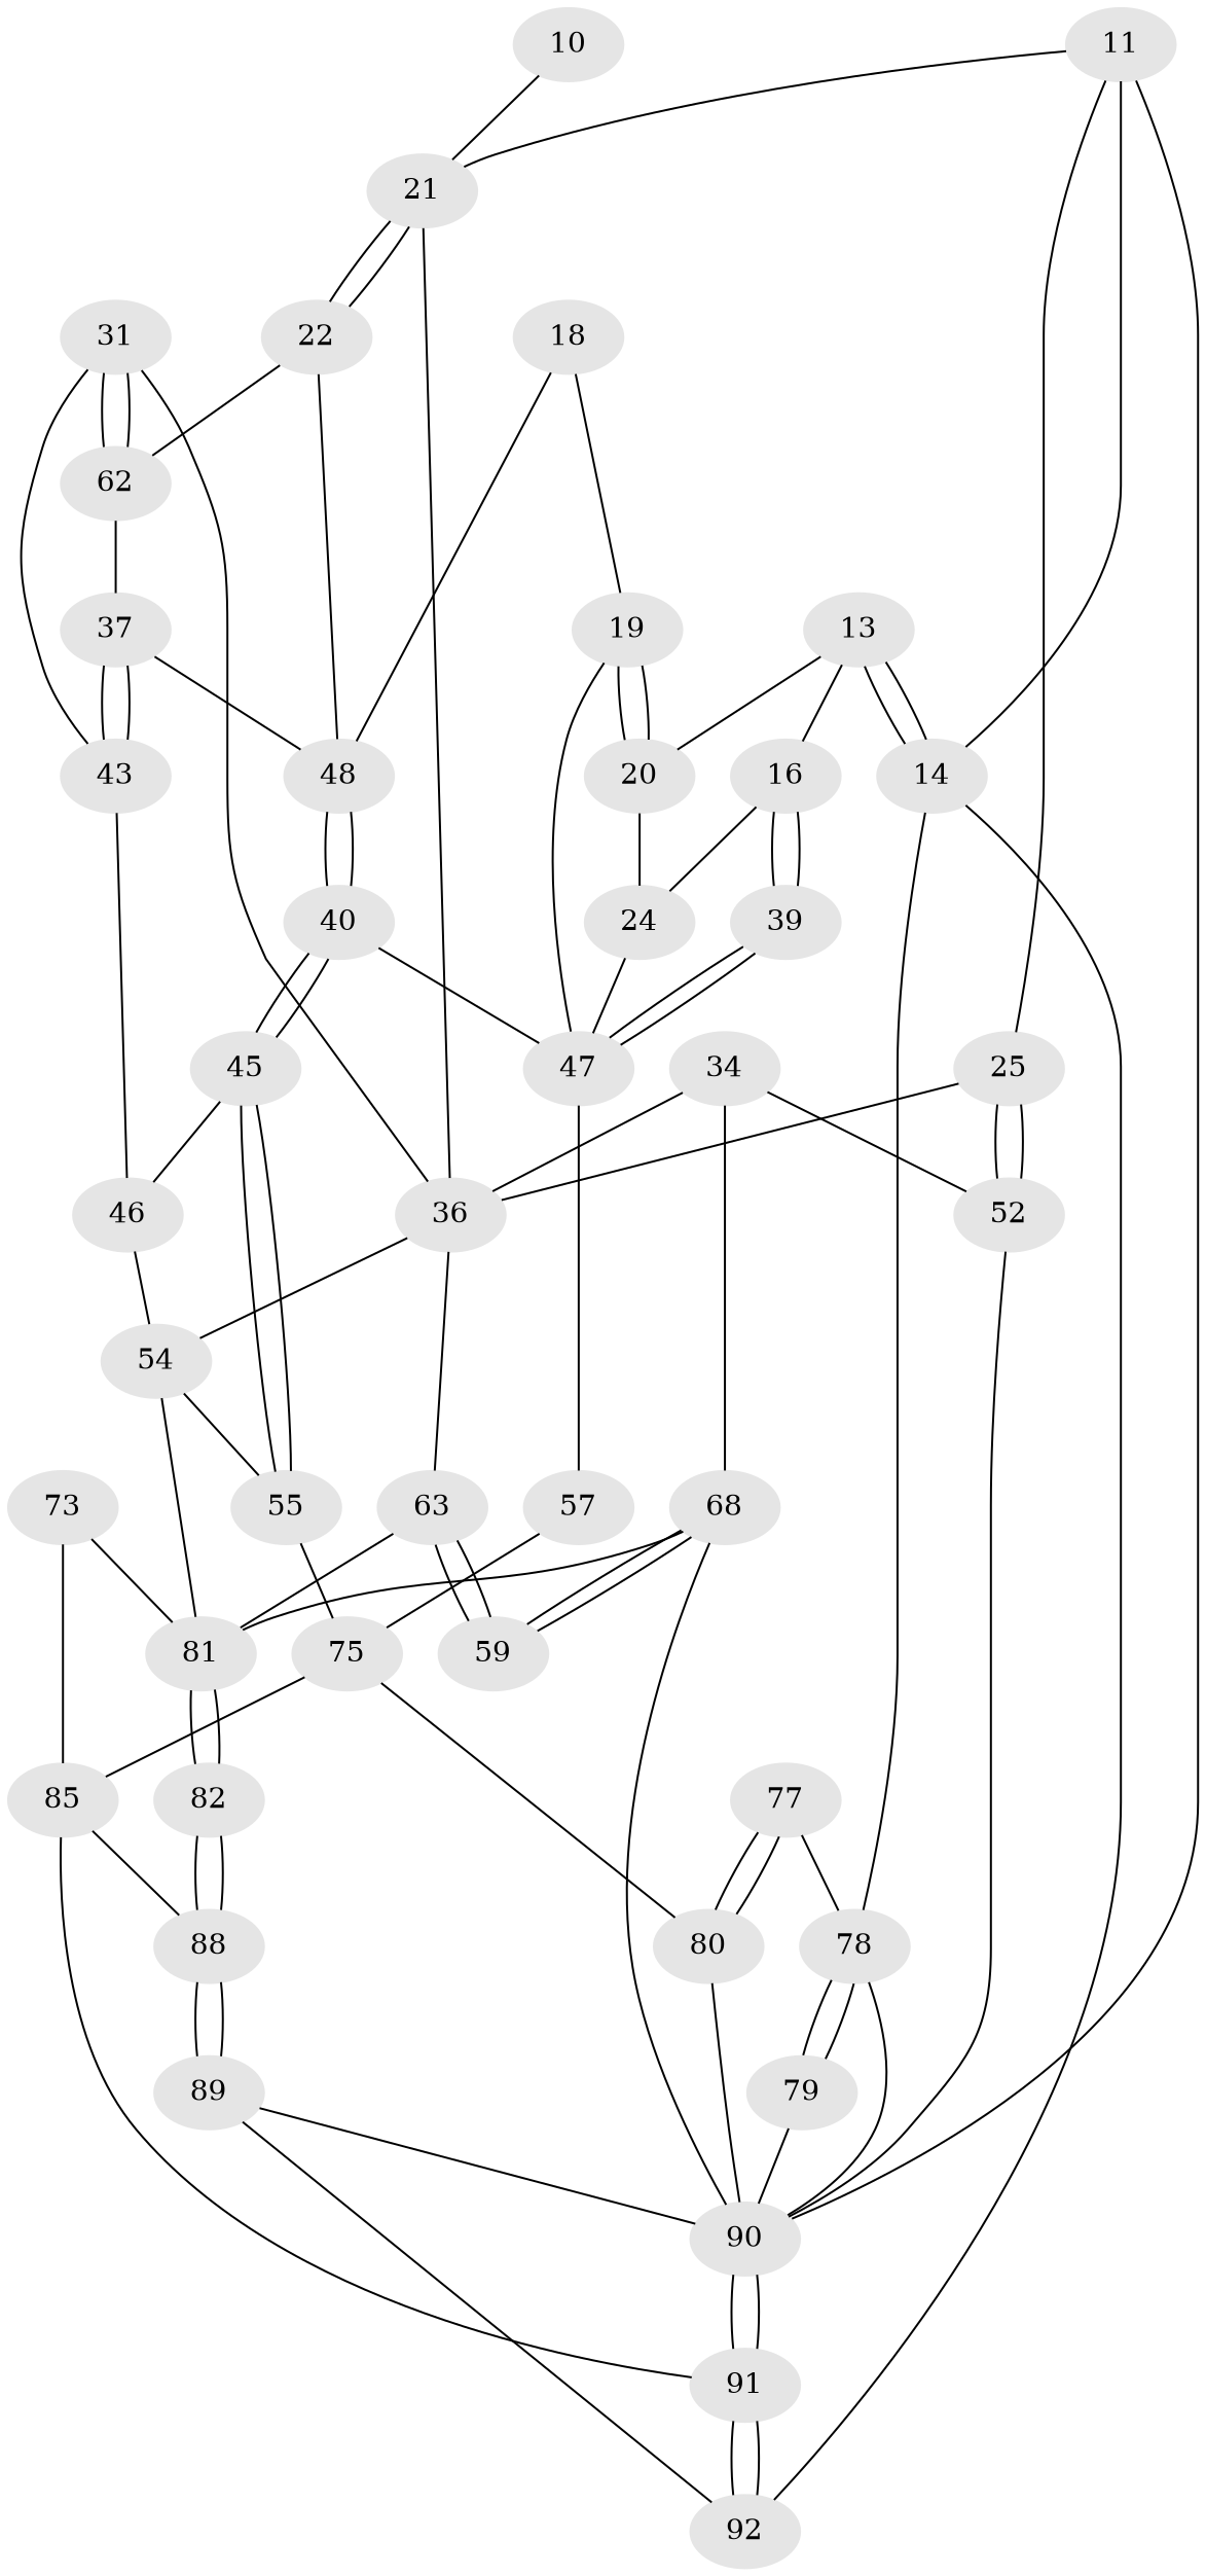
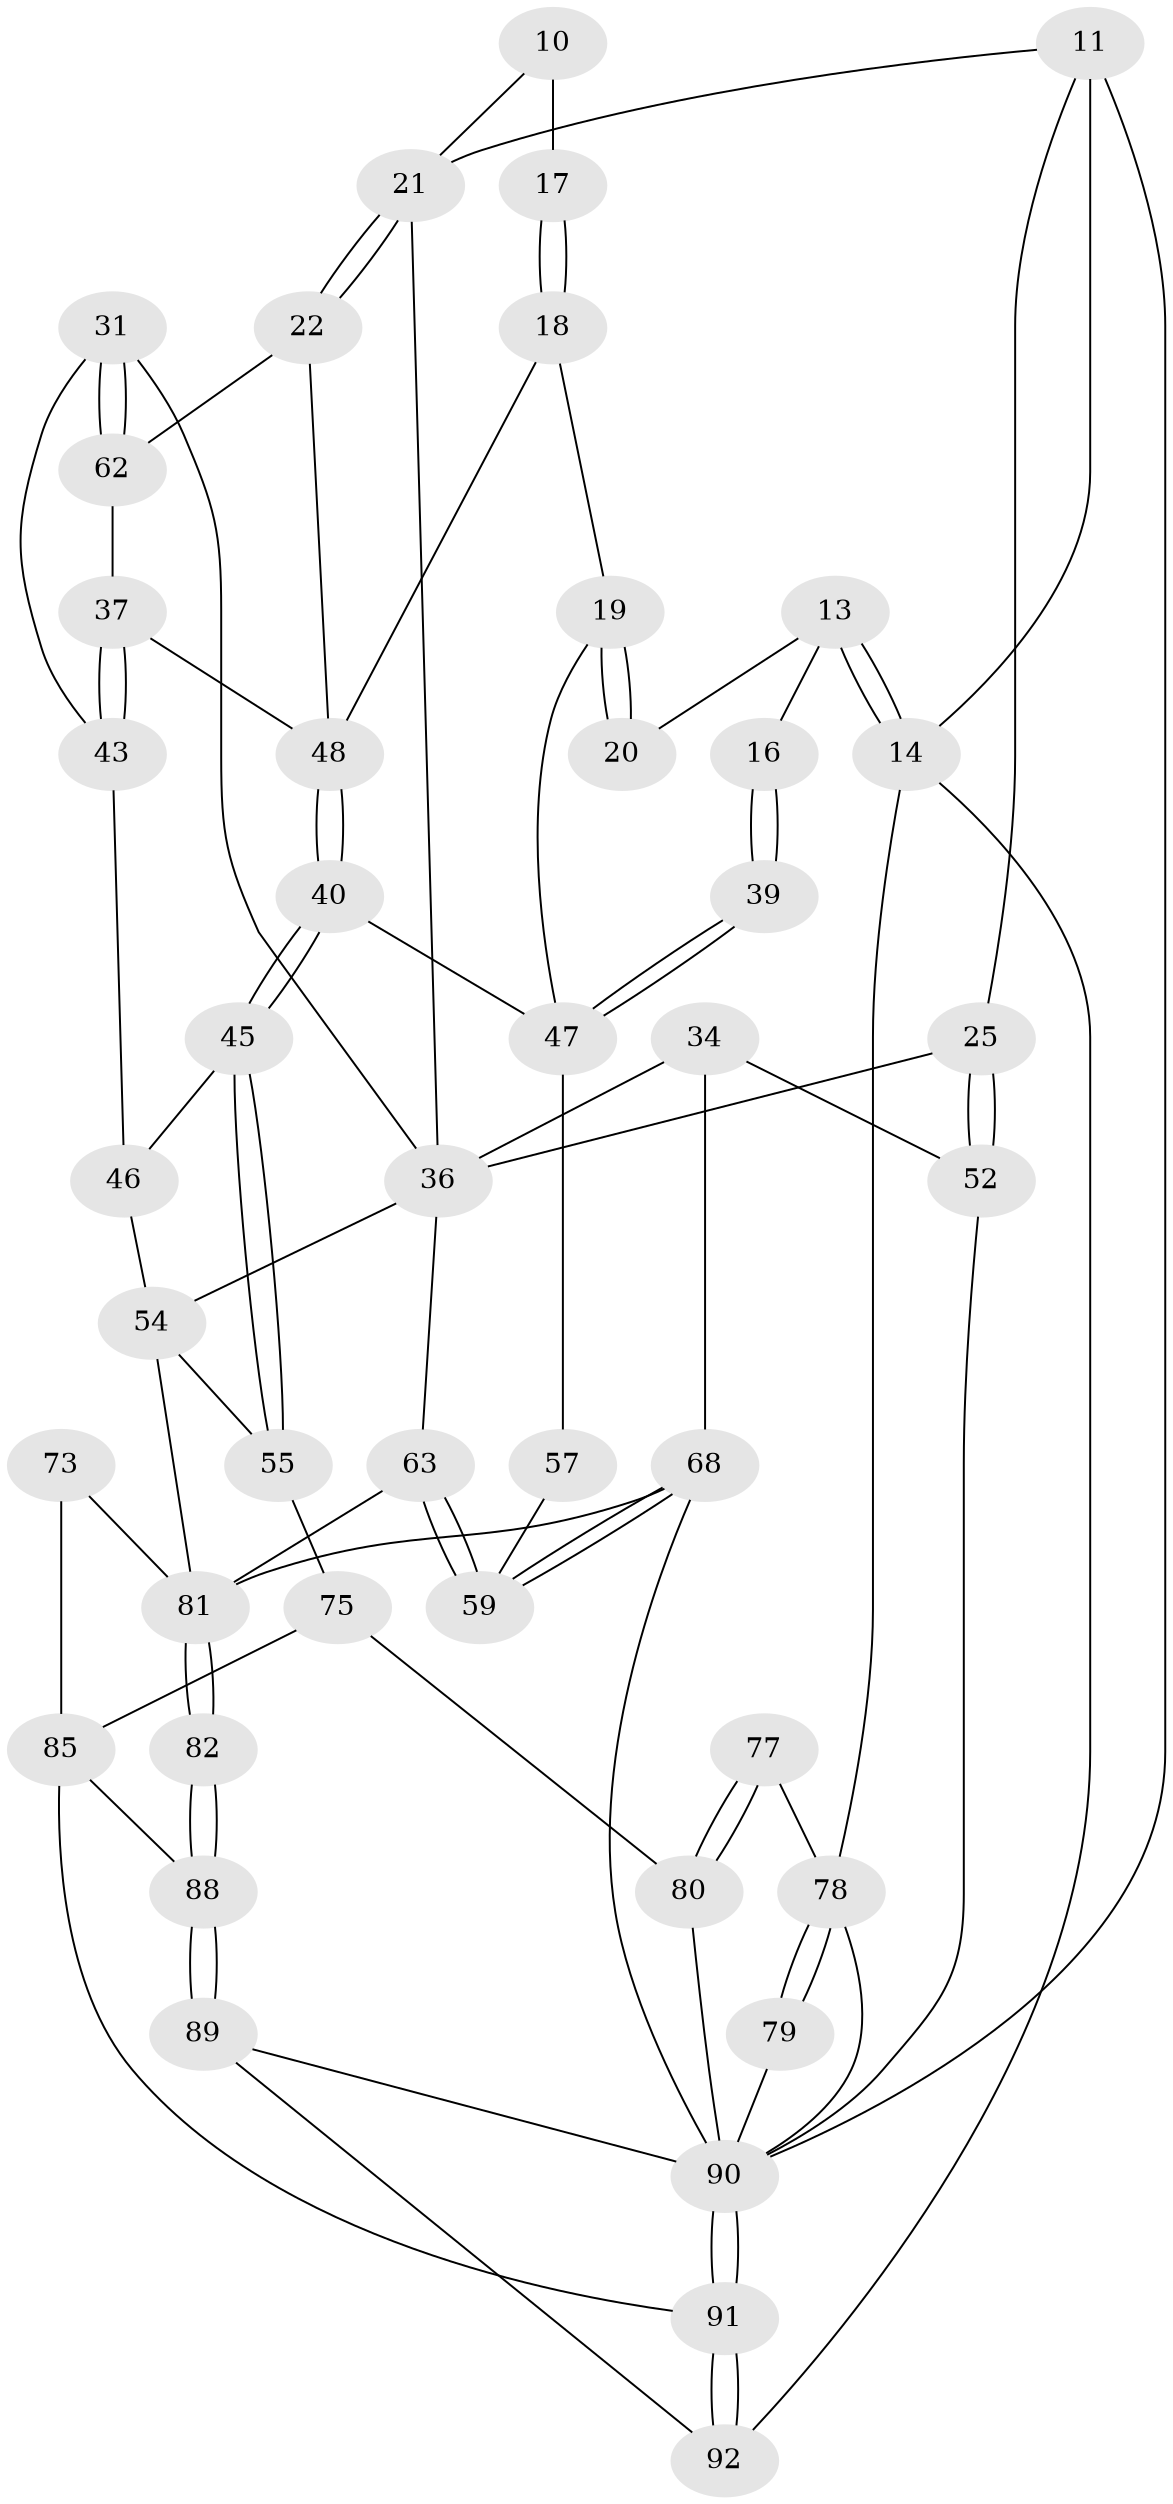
  graph {
    node [color=gray90 style=filled]
+   17 [super="+7"]
    10
    21 [super="+9"]
    18
    22
    36 [super="+30+35+26"]
    11 [super="+8"]
    14 [super="+12"]
    25
    90 [super="+84+71+59+83"]
    78 [super="+61+70"]
    92
    52
    91 [super="+87+86"]
    13 [super="+4"]
    16 [super="+15"]
    20 [super="+5"]
-   24
    39
    79
    47 [super="+41+28+29"]
    19
    n23 [label=48 super="+23"]
    40
    57 [super="+48"]
    n26 [label=62]
    54 [super="+53"]
    63 [super="+62"]
    37
    31
    43 [super="+42"]
    46 [super="+44"]
    34 [super="+33"]
    68 [super="+60"]
    81 [super="+67+72"]
    n36 [label=59]
    55
    45
    75 [super="+56"]
    82 [super="+76"]
    85 [super="+74"]
    80
    73
    88
    77
    89
+   17 -- 18
+   17 -- 18
+   10 -- 17 [weight=2]
    10 -- 21
    21 -- 22
    21 -- 22
    21 -- 36
    18 -- 19
    18 -- n23
    22 -- n23
    22 -- n26
    36 -- 54
    36 -- 63
    11 -- 21
    11 -- 14 [weight=2]
    11 -- 25
    11 -- 90
    14 -- 78
    14 -- 92
    25 -- 36
    25 -- 52
    25 -- 52
    90 -- 91 [weight=2]
    90 -- 91
    78 -- 90
    78 -- 79 [weight=2]
    78 -- 79
    52 -- 90
    91 -- 92 [weight=2]
    91 -- 92
    13 -- 14 [weight=2]
    13 -- 14
    13 -- 16 [weight=2]
    13 -- 20
-   16 -- 24
    16 -- 39
    16 -- 39
-   20 -- 24
-   24 -- 47
    39 -- 47 [weight=2]
    39 -- 47
    79 -- 90
    47 -- 57
    19 -- 20
    19 -- 20
    19 -- 47
    n23 -- 40
    n23 -- 40
    40 -- 47
    40 -- 45
    40 -- 45
-   57 -- 75
+   57 -- n36
    n26 -- 37
    54 -- 81
    54 -- 55
    63 -- 81
    63 -- n36 [weight=2]
    63 -- n36
    37 -- n23
    37 -- 43
    37 -- 43
    31 -- 36
    31 -- n26
    31 -- n26
    31 -- 43
    43 -- 46 [weight=2]
    46 -- 54
    34 -- 36 [weight=2]
    34 -- 52
    34 -- 68
    68 -- 90
    68 -- 81
    68 -- n36
    68 -- n36
    81 -- 82 [weight=3]
    81 -- 82
    55 -- 75
    45 -- 46
    45 -- 55
    45 -- 55
    75 -- 85
    75 -- 80
    82 -- 88
    82 -- 88
    85 -- 91
    85 -- 88
    80 -- 90
    73 -- 81 [weight=2]
    73 -- 85
    88 -- 89
    88 -- 89
    77 -- 78 [weight=2]
    77 -- 80
    77 -- 80
    89 -- 90
    89 -- 92
  }
